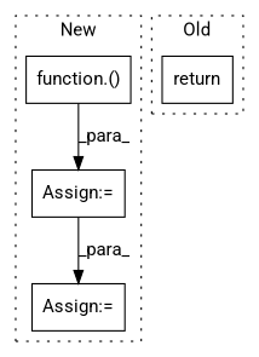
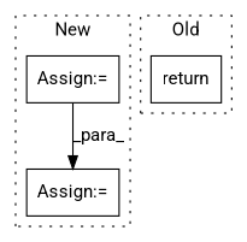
  digraph {
    fontname=Roboto
    node [a=68 l=3 shape=box fontname=Roboto]
    edge [fontname=Roboto]
-   n1 [a=75 l="10,1" label="function.()" s="876,891"]
    n2 [label="Assign:=" s=1013]
    n3 [label="Assign:=" s=873]
    n4 [a=93 l=7 label=return s=527]
    subgraph cluster_1 {
      label=New
      style=dotted
-     n1
      n2
      n3
    }
    subgraph cluster_2 {
      label=Old
      style=dotted
      n4
    }
-   n1 -> n3 [label=_para_]
    n3 -> n2 [label=_para_]
  }
